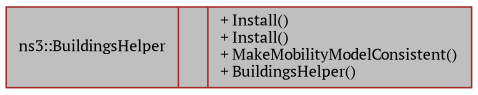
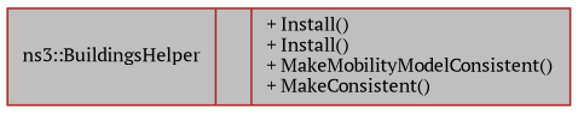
  digraph {
    rankdir=LR
    fontname="PT Serif"
-   n1 [color=brown fillcolor=grey75 fontcolor=black fontname="PT Serif" fontsize=10 height=0.2 label="{ns3::BuildingsHelper\n||+ Install()\l+ Install()\l+ MakeMobilityModelConsistent()\l+ BuildingsHelper()\l}" shape=record style=filled width=0.4]
+   n1 [color=brown fillcolor=grey75 fontcolor=black fontname="PT Serif" fontsize=10 height=0.2 label="{ns3::BuildingsHelper\n||+ Install()\l+ Install()\l+ MakeMobilityModelConsistent()\l+ MakeConsistent()\l}" shape=record style=filled width=0.4]
  }
